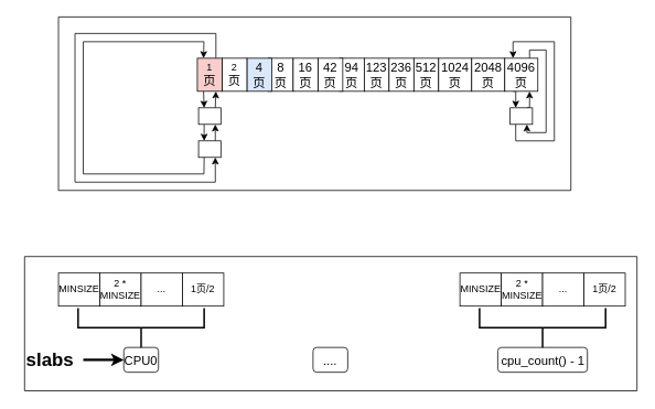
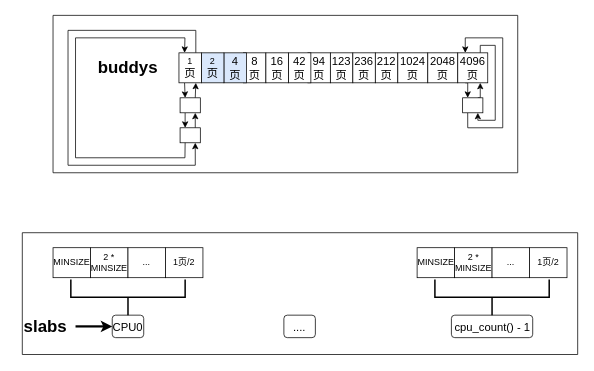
  <mxCell id="0" />
  <mxCell id="1" parent="0" />
  <mxCell id="2" value="&lt;font style=&quot;font-size: 15px&quot;&gt;94页&lt;/font&gt;" style="rounded=0;whiteSpace=wrap;html=1;" parent="1" vertex="1"><mxGeometry x="410" y="70" width="30" height="40" as="geometry" /></mxCell>
  <mxCell id="3" value="&lt;font style=&quot;font-size: 15px&quot;&gt;123页&lt;/font&gt;" style="rounded=0;whiteSpace=wrap;html=1;" parent="1" vertex="1"><mxGeometry x="440" y="70" width="30" height="40" as="geometry" /></mxCell>
  <mxCell id="4" value="&lt;font style=&quot;font-size: 15px&quot;&gt;42页&lt;/font&gt;" style="rounded=0;whiteSpace=wrap;html=1;" parent="1" vertex="1"><mxGeometry x="384" y="70" width="30" height="40" as="geometry" /></mxCell>
  <mxCell id="5" value="&lt;div&gt;&lt;font style=&quot;font-size: 15px&quot;&gt;8&lt;/font&gt;&lt;/div&gt;&lt;div&gt;&lt;font style=&quot;font-size: 15px&quot;&gt;页&lt;/font&gt;&lt;/div&gt;" style="rounded=0;whiteSpace=wrap;html=1;" parent="1" vertex="1"><mxGeometry x="324" y="70" width="30" height="40" as="geometry" /></mxCell>
  <mxCell id="6" value="&lt;font style=&quot;font-size: 15px&quot;&gt;16页&lt;/font&gt;" style="rounded=0;whiteSpace=wrap;html=1;" parent="1" vertex="1"><mxGeometry x="354" y="70" width="30" height="40" as="geometry" /></mxCell>
  <mxCell id="7" value="&lt;div&gt;&lt;font style=&quot;font-size: 15px&quot;&gt;4&lt;/font&gt;&lt;/div&gt;&lt;div&gt;&lt;font style=&quot;font-size: 15px&quot;&gt;页&lt;/font&gt;&lt;/div&gt;" style="rounded=0;whiteSpace=wrap;html=1;fillColor=#dae8fc;" parent="1" vertex="1"><mxGeometry x="298" y="70" width="30" height="40" as="geometry" /></mxCell>
- <mxCell id="8" value="2&lt;div&gt;&lt;font style=&quot;font-size: 15px&quot;&gt;页&lt;/font&gt;&lt;/div&gt;" style="rounded=0;whiteSpace=wrap;html=1;" parent="1" vertex="1"><mxGeometry x="268" y="70" width="30" height="40" as="geometry" /></mxCell>
+ <mxCell id="8" value="2&lt;div&gt;&lt;font style=&quot;font-size: 15px&quot;&gt;页&lt;/font&gt;&lt;/div&gt;" style="rounded=0;whiteSpace=wrap;html=1;fillColor=#dae8fc;" parent="1" vertex="1"><mxGeometry x="268" y="70" width="30" height="40" as="geometry" /></mxCell>
  <mxCell id="9" style="edgeStyle=orthogonalEdgeStyle;rounded=0;orthogonalLoop=1;jettySize=auto;html=1;exitX=0.25;exitY=1;exitDx=0;exitDy=0;entryX=0.25;entryY=0;entryDx=0;entryDy=0;fontSize=15;strokeWidth=1;" parent="1" source="11" target="22" edge="1"><mxGeometry relative="1" as="geometry" /></mxCell>
  <mxCell id="10" style="edgeStyle=orthogonalEdgeStyle;rounded=0;orthogonalLoop=1;jettySize=auto;html=1;exitX=0.75;exitY=0;exitDx=0;exitDy=0;entryX=0.75;entryY=1;entryDx=0;entryDy=0;fontSize=15;strokeWidth=1;" parent="1" source="11" target="24" edge="1"><mxGeometry relative="1" as="geometry"><Array as="points"><mxPoint x="260" y="40" /><mxPoint x="90" y="40" /><mxPoint x="90" y="220" /><mxPoint x="260" y="220" /></Array></mxGeometry></mxCell>
- <mxCell id="11" value="1&lt;div&gt;&lt;font style=&quot;font-size: 15px&quot;&gt;页&lt;/font&gt;&lt;/div&gt;" style="rounded=0;whiteSpace=wrap;html=1;fillColor=#f8cecc;" parent="1" vertex="1"><mxGeometry x="238" y="70" width="30" height="40" as="geometry" /></mxCell>
+ <mxCell id="11" value="1&lt;div&gt;&lt;font style=&quot;font-size: 15px&quot;&gt;页&lt;/font&gt;&lt;/div&gt;" style="rounded=0;whiteSpace=wrap;html=1;" parent="1" vertex="1"><mxGeometry x="238" y="70" width="30" height="40" as="geometry" /></mxCell>
  <mxCell id="12" value="&lt;font style=&quot;font-size: 15px&quot;&gt;236页&lt;/font&gt;" style="rounded=0;whiteSpace=wrap;html=1;" parent="1" vertex="1"><mxGeometry x="470" y="70" width="30" height="40" as="geometry" /></mxCell>
- <mxCell id="13" value="&lt;font style=&quot;font-size: 15px&quot;&gt;512页&lt;/font&gt;" style="rounded=0;whiteSpace=wrap;html=1;" parent="1" vertex="1"><mxGeometry x="500" y="70" width="30" height="40" as="geometry" /></mxCell>
+ <mxCell id="13" value="&lt;font style=&quot;font-size: 15px&quot;&gt;212页&lt;/font&gt;" style="rounded=0;whiteSpace=wrap;html=1;" parent="1" vertex="1"><mxGeometry x="500" y="70" width="30" height="40" as="geometry" /></mxCell>
  <mxCell id="14" value="&lt;font style=&quot;font-size: 15px&quot;&gt;1024页&lt;/font&gt;" style="rounded=0;whiteSpace=wrap;html=1;" parent="1" vertex="1"><mxGeometry x="530" y="70" width="40" height="40" as="geometry" /></mxCell>
  <mxCell id="15" value="&lt;font style=&quot;font-size: 15px&quot;&gt;2048页&lt;/font&gt;" style="rounded=0;whiteSpace=wrap;html=1;" parent="1" vertex="1"><mxGeometry x="570" y="70" width="40" height="40" as="geometry" /></mxCell>
  <mxCell id="16" style="edgeStyle=orthogonalEdgeStyle;rounded=0;orthogonalLoop=1;jettySize=auto;html=1;exitX=0.25;exitY=1;exitDx=0;exitDy=0;entryX=0.25;entryY=0;entryDx=0;entryDy=0;fontSize=15;strokeWidth=1;" parent="1" source="18" target="28" edge="1"><mxGeometry relative="1" as="geometry" /></mxCell>
  <mxCell id="17" style="edgeStyle=orthogonalEdgeStyle;rounded=0;orthogonalLoop=1;jettySize=auto;html=1;exitX=0.75;exitY=0;exitDx=0;exitDy=0;entryX=0.75;entryY=1;entryDx=0;entryDy=0;fontSize=15;strokeWidth=1;" parent="1" source="18" target="28" edge="1"><mxGeometry relative="1" as="geometry"><Array as="points"><mxPoint x="640" y="60" /><mxPoint x="660" y="60" /><mxPoint x="660" y="160" /><mxPoint x="637" y="160" /></Array></mxGeometry></mxCell>
  <mxCell id="18" value="&lt;font style=&quot;font-size: 15px&quot;&gt;4096页&lt;/font&gt;" style="rounded=0;whiteSpace=wrap;html=1;" parent="1" vertex="1"><mxGeometry x="610" y="70" width="40" height="40" as="geometry" /></mxCell>
+ <mxCell id="19" value="&lt;h2&gt;buddys&lt;/h2&gt;" style="text;html=1;strokeColor=none;fillColor=none;align=center;verticalAlign=middle;whiteSpace=wrap;rounded=0;fontSize=15;" parent="1" vertex="1"><mxGeometry x="130" y="75" width="80" height="30" as="geometry" /></mxCell>
  <mxCell id="20" style="edgeStyle=orthogonalEdgeStyle;rounded=0;orthogonalLoop=1;jettySize=auto;html=1;exitX=0.75;exitY=0;exitDx=0;exitDy=0;entryX=0.75;entryY=1;entryDx=0;entryDy=0;fontSize=15;strokeWidth=1;" parent="1" source="22" target="11" edge="1"><mxGeometry relative="1" as="geometry" /></mxCell>
  <mxCell id="21" style="edgeStyle=orthogonalEdgeStyle;rounded=0;orthogonalLoop=1;jettySize=auto;html=1;exitX=0.25;exitY=1;exitDx=0;exitDy=0;entryX=0.25;entryY=0;entryDx=0;entryDy=0;fontSize=15;strokeWidth=1;" parent="1" source="22" target="24" edge="1"><mxGeometry relative="1" as="geometry" /></mxCell>
  <mxCell id="22" value="" style="rounded=0;whiteSpace=wrap;html=1;fontSize=15;" parent="1" vertex="1"><mxGeometry x="239.5" y="130" width="27" height="20" as="geometry" /></mxCell>
  <mxCell id="23" style="edgeStyle=orthogonalEdgeStyle;rounded=0;orthogonalLoop=1;jettySize=auto;html=1;exitX=0.75;exitY=0;exitDx=0;exitDy=0;entryX=0.75;entryY=1;entryDx=0;entryDy=0;fontSize=15;strokeWidth=1;" parent="1" source="24" target="22" edge="1"><mxGeometry relative="1" as="geometry" /></mxCell>
  <mxCell id="24" value="" style="rounded=0;whiteSpace=wrap;html=1;fontSize=15;" parent="1" vertex="1"><mxGeometry x="239.5" y="170" width="27" height="20" as="geometry" /></mxCell>
  <mxCell id="25" value="" style="endArrow=classic;html=1;rounded=0;fontSize=15;strokeWidth=1;exitX=0.25;exitY=1;exitDx=0;exitDy=0;entryX=0.25;entryY=0;entryDx=0;entryDy=0;" parent="1" source="24" target="11" edge="1"><mxGeometry width="50" height="50" relative="1" as="geometry"><mxPoint x="160" y="270" as="sourcePoint" /><mxPoint x="210" y="220" as="targetPoint" /><Array as="points"><mxPoint x="246" y="210" /><mxPoint x="100" y="210" /><mxPoint x="100" y="50" /><mxPoint x="246" y="50" /></Array></mxGeometry></mxCell>
  <mxCell id="26" style="edgeStyle=orthogonalEdgeStyle;rounded=0;orthogonalLoop=1;jettySize=auto;html=1;exitX=0.75;exitY=0;exitDx=0;exitDy=0;entryX=0.75;entryY=1;entryDx=0;entryDy=0;fontSize=15;strokeWidth=1;" parent="1" source="28" target="18" edge="1"><mxGeometry relative="1" as="geometry" /></mxCell>
  <mxCell id="27" style="edgeStyle=orthogonalEdgeStyle;rounded=0;orthogonalLoop=1;jettySize=auto;html=1;exitX=0.25;exitY=1;exitDx=0;exitDy=0;entryX=0.25;entryY=0;entryDx=0;entryDy=0;fontSize=15;strokeWidth=1;" parent="1" source="28" target="18" edge="1"><mxGeometry relative="1" as="geometry"><Array as="points"><mxPoint x="623" y="170" /><mxPoint x="670" y="170" /><mxPoint x="670" y="50" /><mxPoint x="620" y="50" /></Array></mxGeometry></mxCell>
  <mxCell id="28" value="" style="rounded=0;whiteSpace=wrap;html=1;fontSize=15;" parent="1" vertex="1"><mxGeometry x="616.5" y="130" width="27" height="20" as="geometry" /></mxCell>
  <mxCell id="29" value="CPU0" style="rounded=1;whiteSpace=wrap;html=1;fontSize=15;" parent="1" vertex="1"><mxGeometry x="149" y="420" width="42" height="30" as="geometry" /></mxCell>
  <mxCell id="30" value="...." style="rounded=1;whiteSpace=wrap;html=1;fontSize=15;" parent="1" vertex="1"><mxGeometry x="378" y="420" width="42" height="30" as="geometry" /></mxCell>
  <mxCell id="31" value="cpu_count() - 1" style="rounded=1;whiteSpace=wrap;html=1;fontSize=15;" parent="1" vertex="1"><mxGeometry x="601.5" y="420" width="108.5" height="30" as="geometry" /></mxCell>
  <mxCell id="32" value="MINSIZE" style="rounded=0;whiteSpace=wrap;html=1;" parent="1" vertex="1"><mxGeometry x="70" y="330" width="50" height="40" as="geometry" /></mxCell>
  <mxCell id="33" value="&lt;div&gt;2 *&lt;br&gt;&lt;/div&gt;&lt;div&gt;MINSIZE&lt;/div&gt;" style="rounded=0;whiteSpace=wrap;html=1;" parent="1" vertex="1"><mxGeometry x="120" y="330" width="50" height="40" as="geometry" /></mxCell>
  <mxCell id="34" value="..." style="rounded=0;whiteSpace=wrap;html=1;" parent="1" vertex="1"><mxGeometry x="170" y="330" width="50" height="40" as="geometry" /></mxCell>
  <mxCell id="35" value="&lt;div&gt;1页/2&lt;br&gt;&lt;/div&gt;" style="rounded=0;whiteSpace=wrap;html=1;" parent="1" vertex="1"><mxGeometry x="220" y="330" width="50" height="40" as="geometry" /></mxCell>
  <mxCell id="36" style="edgeStyle=orthogonalEdgeStyle;rounded=0;orthogonalLoop=1;jettySize=auto;html=1;exitX=1;exitY=0.5;exitDx=0;exitDy=0;entryX=0;entryY=0.5;entryDx=0;entryDy=0;fontSize=15;strokeWidth=3;" parent="1" source="37" target="29" edge="1"><mxGeometry relative="1" as="geometry" /></mxCell>
  <mxCell id="37" value="&lt;h2&gt;slabs&lt;br&gt;&lt;/h2&gt;" style="text;html=1;strokeColor=none;fillColor=none;align=center;verticalAlign=middle;whiteSpace=wrap;rounded=0;fontSize=15;" parent="1" vertex="1"><mxGeometry x="20" y="420" width="80" height="30" as="geometry" /></mxCell>
  <mxCell id="38" value="" style="strokeWidth=2;html=1;shape=mxgraph.flowchart.annotation_2;align=left;labelPosition=right;pointerEvents=1;fontSize=15;rotation=-90;" parent="1" vertex="1"><mxGeometry x="146.25" y="320" width="47.5" height="152.5" as="geometry" /></mxCell>
  <mxCell id="39" value="MINSIZE" style="rounded=0;whiteSpace=wrap;html=1;" parent="1" vertex="1"><mxGeometry x="555.75" y="330" width="50" height="40" as="geometry" /></mxCell>
  <mxCell id="40" value="&lt;div&gt;2 *&lt;br&gt;&lt;/div&gt;&lt;div&gt;MINSIZE&lt;/div&gt;" style="rounded=0;whiteSpace=wrap;html=1;" parent="1" vertex="1"><mxGeometry x="605.75" y="330" width="50" height="40" as="geometry" /></mxCell>
  <mxCell id="41" value="..." style="rounded=0;whiteSpace=wrap;html=1;" parent="1" vertex="1"><mxGeometry x="655.75" y="330" width="50" height="40" as="geometry" /></mxCell>
  <mxCell id="42" value="&lt;div&gt;1页/2&lt;br&gt;&lt;/div&gt;" style="rounded=0;whiteSpace=wrap;html=1;" parent="1" vertex="1"><mxGeometry x="705.75" y="330" width="50" height="40" as="geometry" /></mxCell>
  <mxCell id="43" value="" style="strokeWidth=2;html=1;shape=mxgraph.flowchart.annotation_2;align=left;labelPosition=right;pointerEvents=1;fontSize=15;rotation=-90;" parent="1" vertex="1"><mxGeometry x="632" y="320" width="47.5" height="152.5" as="geometry" /></mxCell>
  <mxCell id="44" value="" style="verticalLabelPosition=bottom;verticalAlign=top;html=1;shape=mxgraph.basic.rect;fillColor2=none;strokeWidth=1;size=20;indent=5;fontSize=15;shadow=0;fillColor=none;" parent="1" vertex="1"><mxGeometry x="70" y="20" width="620" height="210" as="geometry" /></mxCell>
  <mxCell id="45" value="" style="verticalLabelPosition=bottom;verticalAlign=top;html=1;shape=mxgraph.basic.rect;fillColor2=none;strokeWidth=1;size=20;indent=5;fontSize=15;shadow=0;fillColor=none;" parent="1" vertex="1"><mxGeometry x="29" y="310" width="741" height="162.5" as="geometry" /></mxCell>
